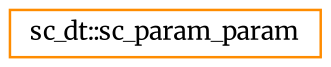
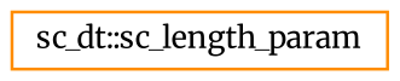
  digraph {
    rankdir=LR
    fontname=Merriweather
-   n1 [color=darkorange fillcolor=white fontname=Merriweather fontsize=10 height=0.2 label="sc_dt::sc_param_param" shape=box style=filled width=0.4]
+   n1 [color=darkorange fillcolor=white fontname=Merriweather fontsize=10 height=0.2 label="sc_dt::sc_length_param" shape=box style=filled width=0.4]
  }
